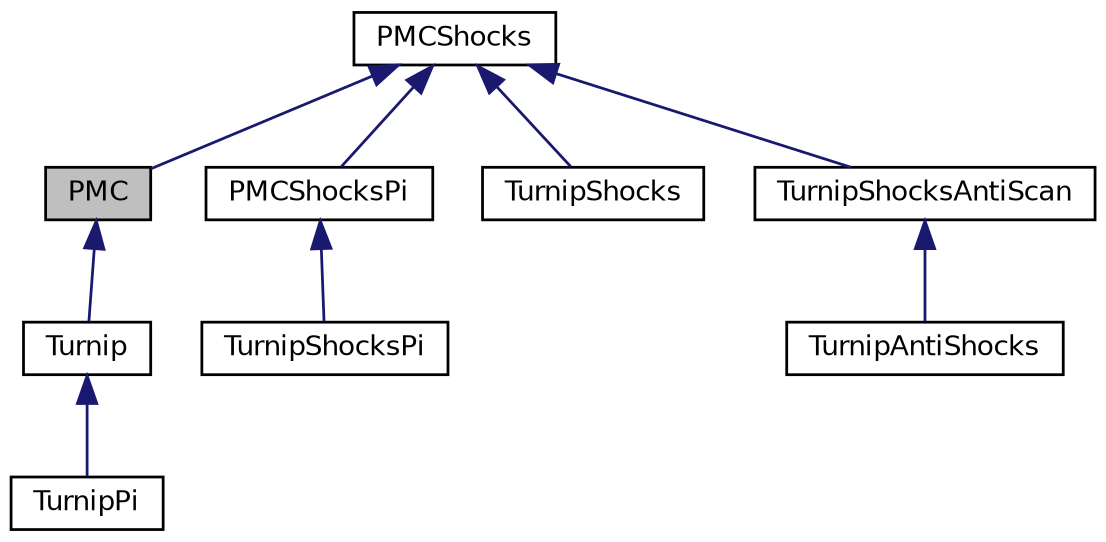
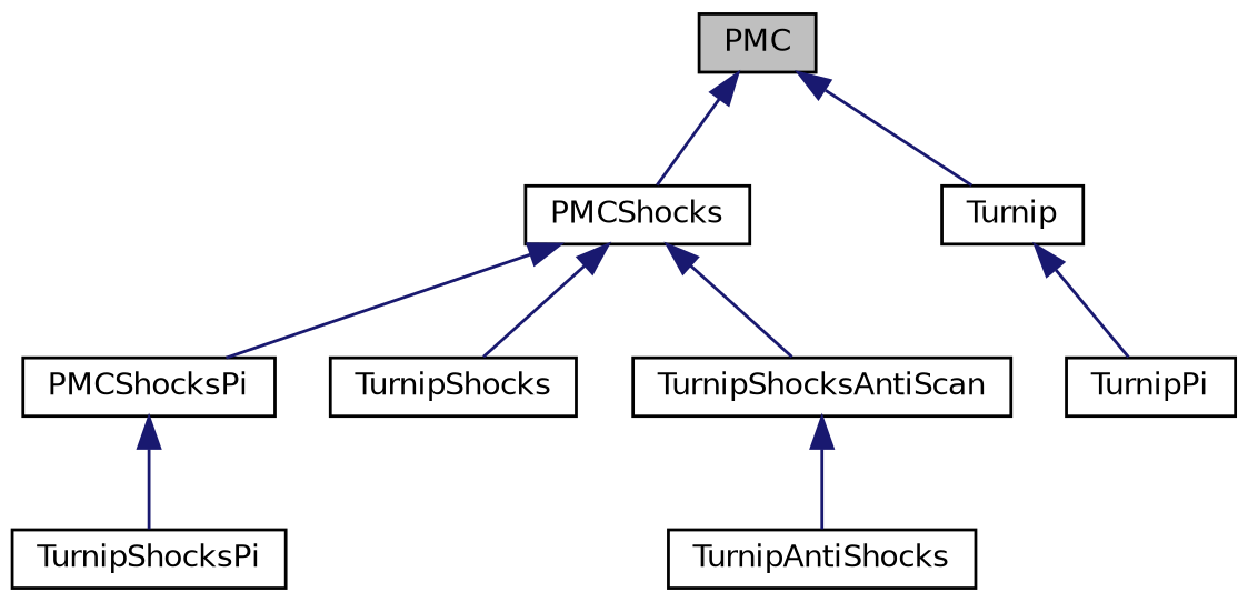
  digraph {
    node [color=black fontname=Helvetica fontsize=10 shape=record]
    edge [color=midnightblue dir=back fontname=Helvetica fontsize=10 labelfontname=Helvetica labelfontsize=10 style=solid]
    n1 [fillcolor=grey75 fontcolor=black height=0.2 label=PMC style=filled width=0.4]
    n2 [height=0.2 label=PMCShocks width=0.4]
    n3 [height=0.2 label=Turnip width=0.4]
    n4 [height=0.2 label=PMCShocksPi width=0.4]
    n5 [height=0.2 label=TurnipShocks width=0.4]
    n6 [height=0.2 label=TurnipShocksAntiScan width=0.4]
    n7 [height=0.2 label=TurnipPi width=0.4]
    n8 [height=0.2 label=TurnipShocksPi width=0.4]
    n9 [height=0.2 label=TurnipAntiShocks width=0.4]
-   n2 -> n1
+   n1 -> n2
    n1 -> n3
    n2 -> n4
    n2 -> n5
    n2 -> n6
    n3 -> n7
    n4 -> n8
    n6 -> n9
  }
